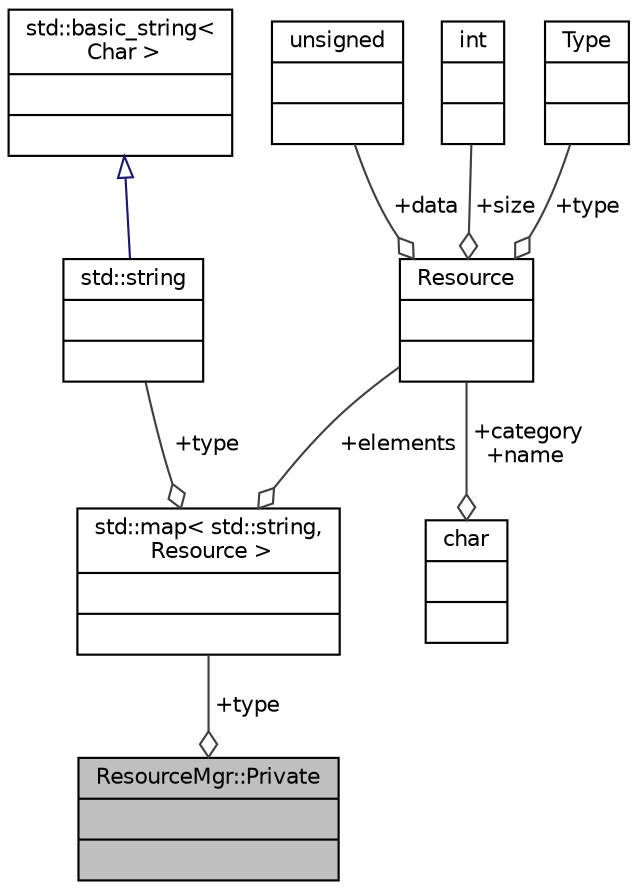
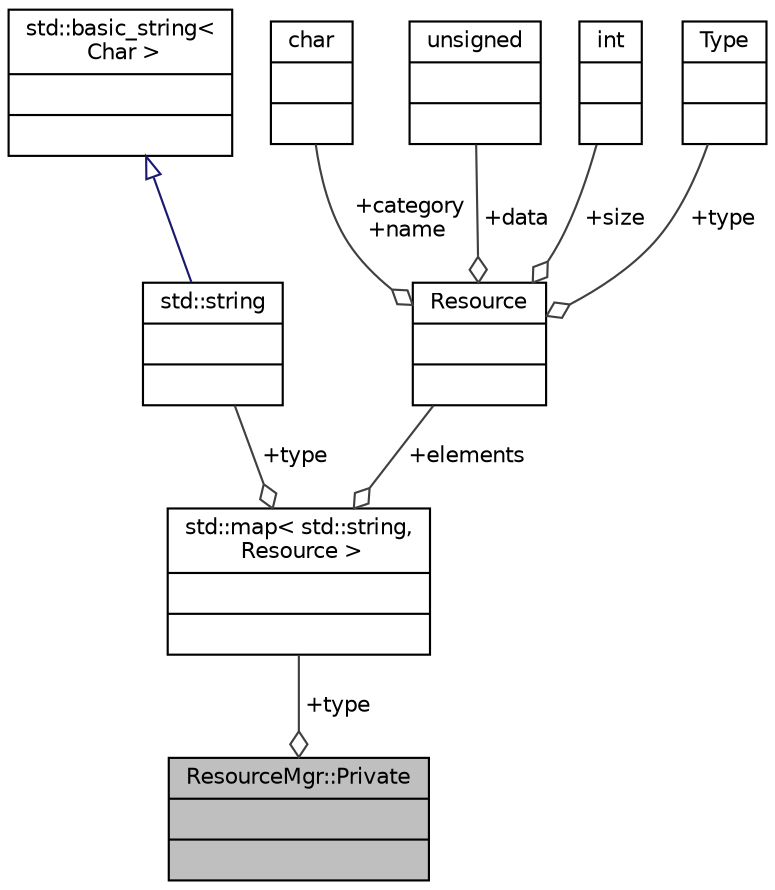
  digraph {
    node [color=black fillcolor=white fontname=Helvetica fontsize=10 shape=record style=filled]
    edge [arrowhead=odiamond color=grey25 fontname=Helvetica fontsize=10 labelfontname=Helvetica labelfontsize=10 style=solid]
    n1 [fillcolor=grey75 fontcolor=black height=0.2 label="{ResourceMgr::Private\n||}" width=0.4]
    n2 [height=0.2 label="{std::map\< std::string,\l Resource \>\n||}" width=0.4]
    n3 [height=0.2 label="{std::string\n||}" width=0.4]
    n4 [height=0.2 label="{std::basic_string\<\l Char \>\n||}" width=0.4]
    n5 [height=0.2 label="{Resource\n||}" width=0.4]
    n6 [height=0.2 label="{char\n||}" width=0.4]
    n7 [height=0.2 label="{unsigned\n||}" width=0.4]
    n8 [height=0.2 label="{int\n||}" width=0.4]
    n9 [height=0.2 label="{Type\n||}" width=0.4]
    n2 -> n1 [label=" +type"]
    n3 -> n2 [label=" +type"]
    n4 -> n3 [arrowtail=onormal color=midnightblue dir=back arrowhead=""]
    n5 -> n2 [label=" +elements"]
-   n5 -> n6 [label=" +category\n+name"]
+   n6 -> n5 [label=" +category\n+name"]
    n7 -> n5 [label=" +data"]
    n8 -> n5 [label=" +size"]
    n9 -> n5 [label=" +type"]
  }
